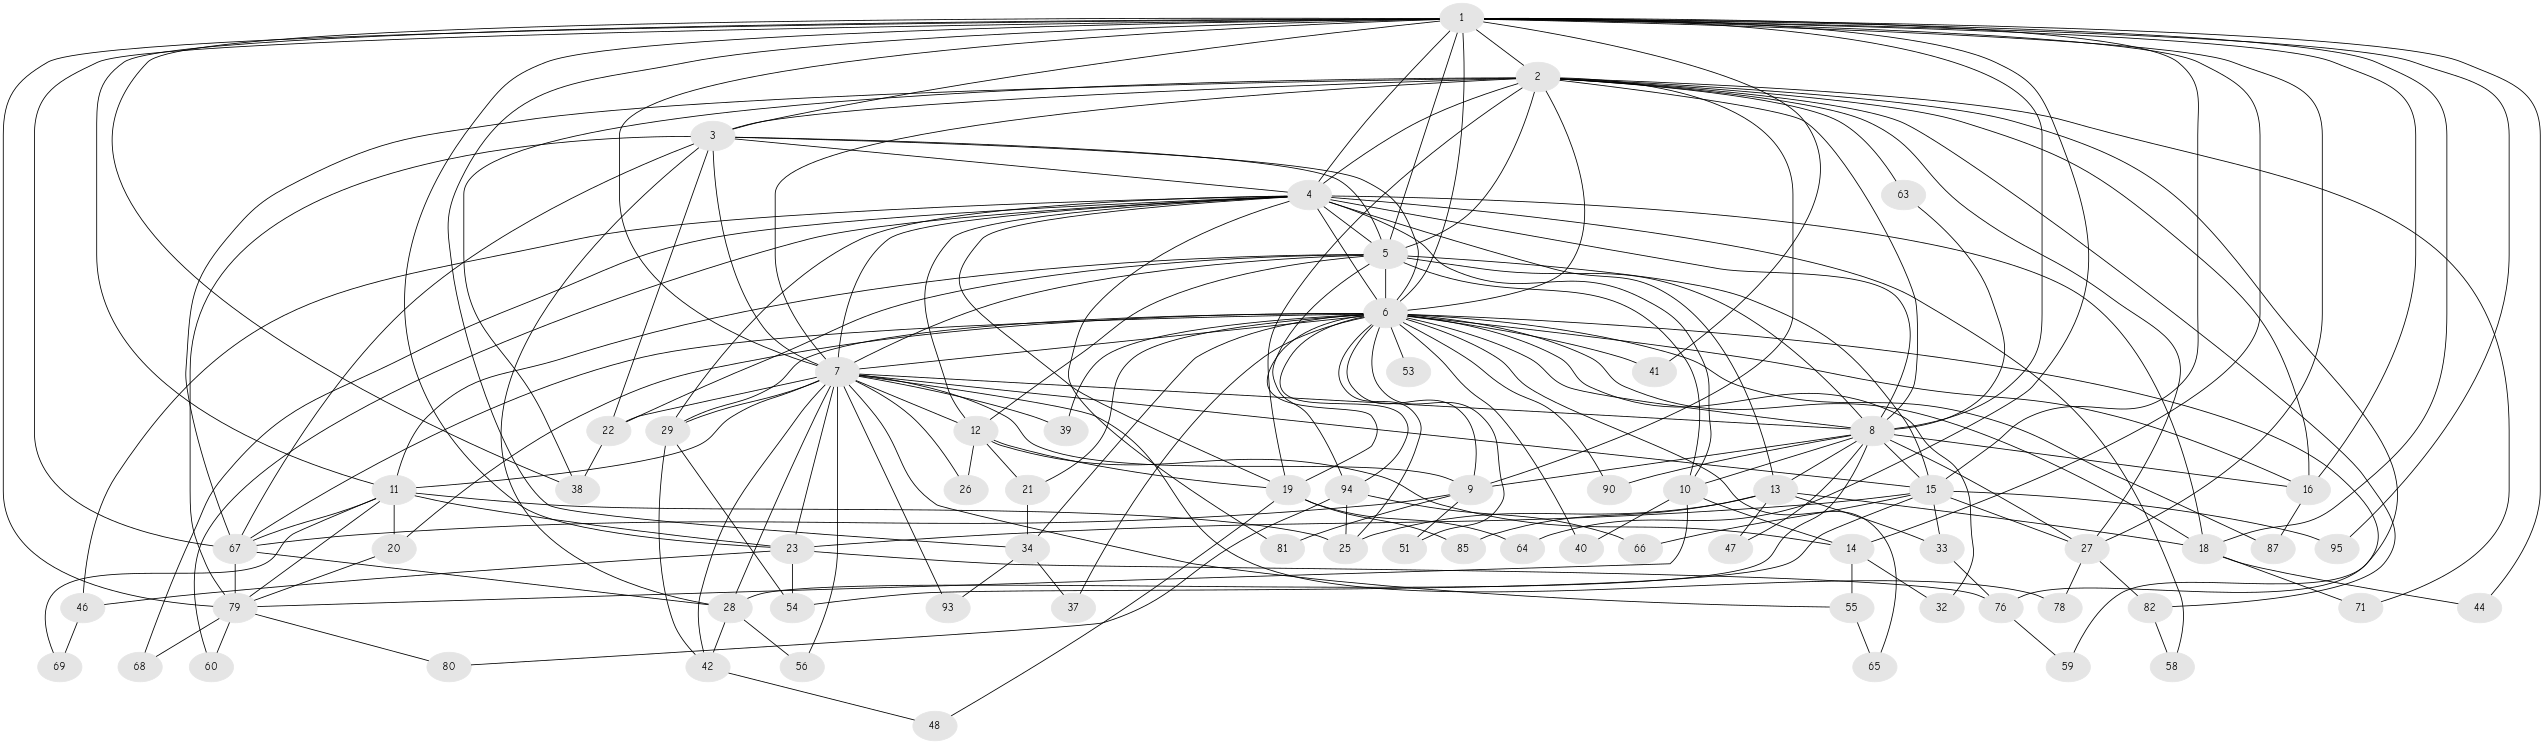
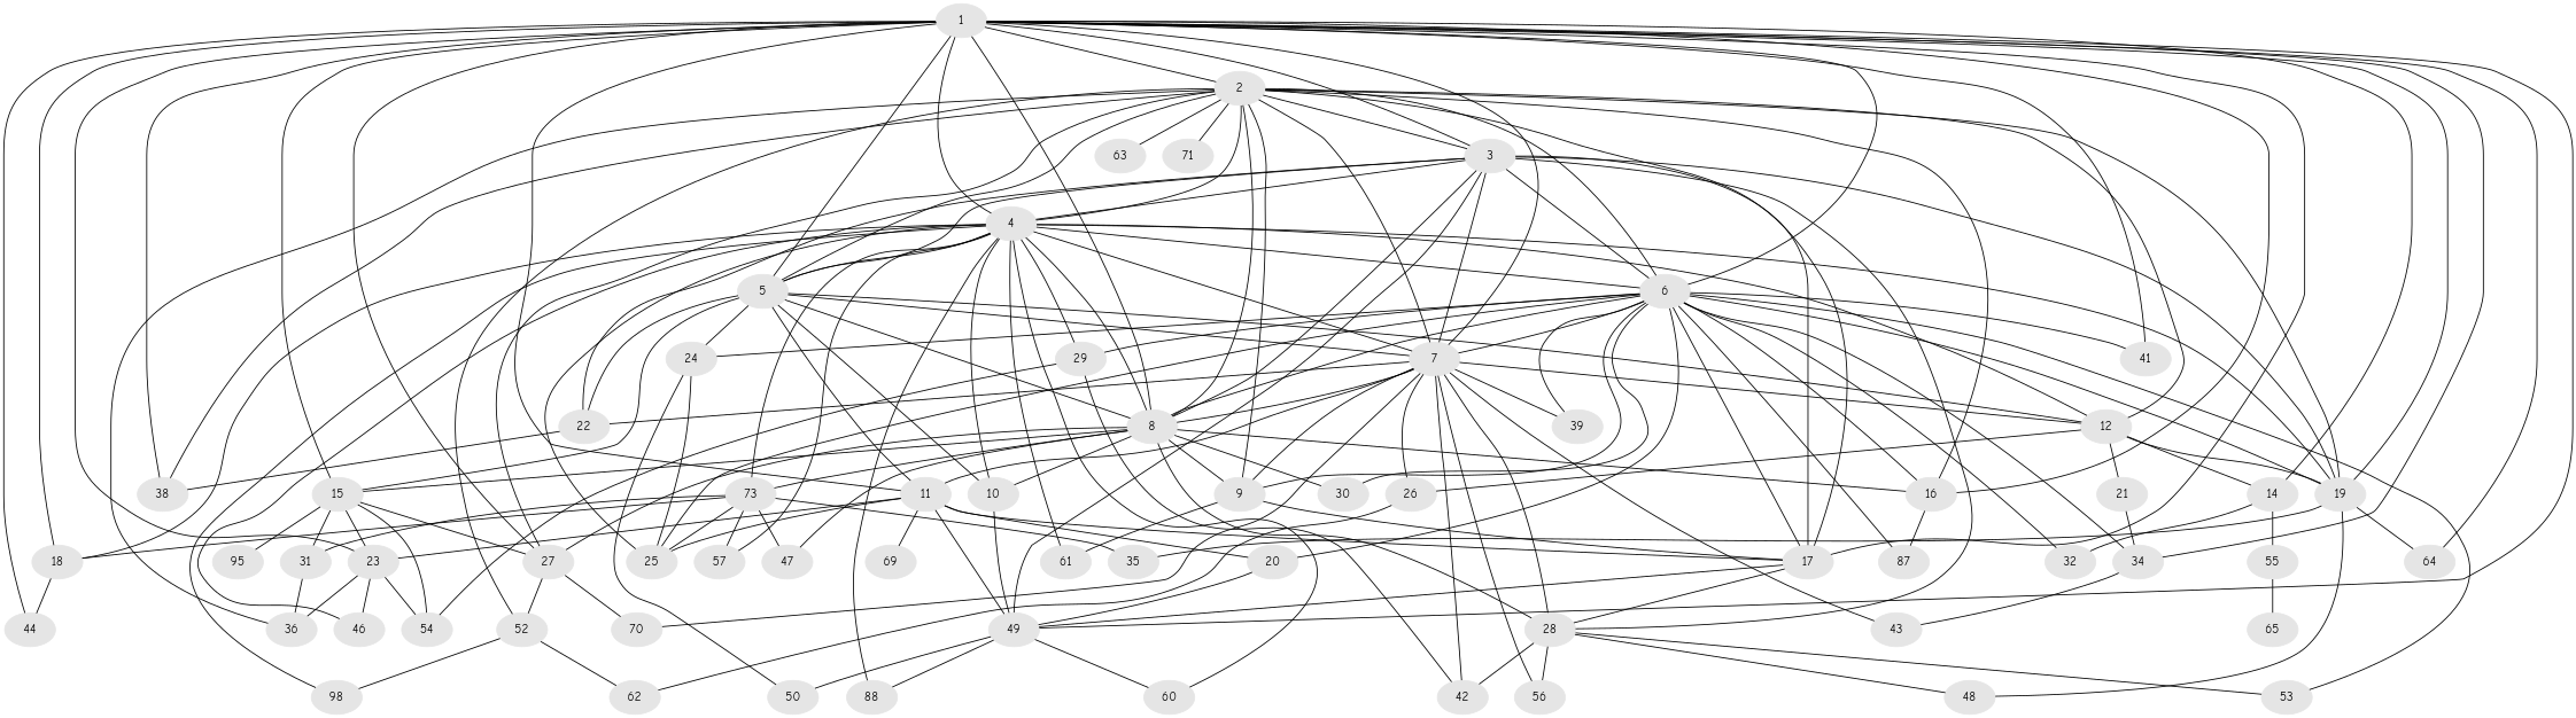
  graph {
    fontname="Comic Neue"
    node [color=gray90 fontname="Comic Neue" style=filled]
    edge [fontname="Comic Neue" weight=1.0]
    1
    2
    3
    4
    5
    6
    7
    8
    11
    14
    15
    16
-   17 [label=67]
+   17
    18
    23
    27
    38
    41
    44
    n20 [label=95]
-   49 [label=79]
+   49
    64
    34
    9
    12
    19
-   36 [label=76]
-   52 [label=82]
+   36
+   52
    63
    71
    22
    28
    25
    10
-   13
+   13 [label=73]
    29
    46
-   58
+   57
+   58 [label=98]
    60
-   61 [label=81]
-   68
-   24 [label=94]
+   61
+   68 [label=88]
+   24
    20
    21
-   30 [label=90]
+   30
    32
-   37
    39
-   40
-   51
    53
-   59
    65
    n55 [label=87]
    26
    42
-   43 [label=93]
+   43
    55
    56
-   70 [label=78]
+   70
    47
    69
-   33
+   33 [label=31]
    54
-   66
-   50 [label=80]
-   35 [label=85]
+   50
+   35
    48
+   62
    1 -- 2 [weight=2.0]
    1 -- 3 [weight=3.0]
    1 -- 4 [weight=4.0]
    1 -- 5
    1 -- 6
    1 -- 7 [weight=2.0]
    1 -- 8 [weight=3.0]
    1 -- 11
    1 -- 14
    1 -- 15 [weight=2.0]
    1 -- 16
    1 -- 17
    1 -- 18
    1 -- 23 [weight=2.0]
    1 -- 27
    1 -- 38
    1 -- 41
    1 -- 44
-   1 -- n20
+   1 -- 19
    1 -- 49
    1 -- 64
    1 -- 34
    2 -- 3
    2 -- 4 [weight=2.0]
    2 -- 5 [weight=2.0]
    2 -- 6
    2 -- 7 [weight=2.0]
    2 -- 8
    2 -- 16
    2 -- 17
    2 -- 27
    2 -- 38
    2 -- 9
+   2 -- 12
    2 -- 19
    2 -- 36
    2 -- 52
    2 -- 63
    2 -- 71
    3 -- 4 [weight=2.0]
    3 -- 5
    3 -- 6 [weight=2.0]
    3 -- 7 [weight=3.0]
-   63 -- 8
+   3 -- 8
    3 -- 17 [weight=8.0]
    3 -- 49
+   3 -- 19
    3 -- 22
    3 -- 28
    4 -- 5 [weight=2.0]
    4 -- 6 [weight=2.0]
    4 -- 7 [weight=4.0]
    4 -- 8 [weight=2.0]
    4 -- 18
    4 -- 12
    4 -- 19
+   4 -- 25 [weight=5.0]
    4 -- 10
    4 -- 13
    4 -- 29
    4 -- 46
+   4 -- 57
    4 -- 58
    4 -- 60
    4 -- 61
    4 -- 68
-   5 -- 6 [weight=2.0]
    5 -- 7 [weight=2.0]
    5 -- 8
    5 -- 11
    5 -- 15
    5 -- 12
    5 -- 22
    5 -- 10
    5 -- 24
    6 -- 7 [weight=2.0]
    6 -- 8 [weight=3.0]
    6 -- 16
    6 -- 17
-   6 -- 18
    6 -- 41
    6 -- 34
    6 -- 9
    6 -- 19
    6 -- 25
    6 -- 29
    6 -- 24
    6 -- 20
-   6 -- 21
    6 -- 30
    6 -- 32
-   6 -- 37
    6 -- 39
-   6 -- 40
-   6 -- 51
    6 -- 53
-   6 -- 59
-   6 -- 65
    6 -- n55
    7 -- 8 [weight=2.0]
    7 -- 11
-   7 -- 15
-   7 -- 23
    7 -- 9
    7 -- 12
    7 -- 22
    7 -- 28
-   7 -- 29 [weight=3.0]
    7 -- 39
    7 -- 26
    7 -- 42
    7 -- 43
-   7 -- 55
    7 -- 56
    7 -- 70
    8 -- 15
    8 -- 16
    8 -- 27
    8 -- 9
    8 -- 28 [weight=2.0]
    8 -- 10 [weight=2.0]
    8 -- 13 [weight=2.0]
    8 -- 30
    8 -- 47
    11 -- 17
    11 -- 23 [weight=2.0]
    11 -- 49
    11 -- 25
    11 -- 20
    11 -- 69
    14 -- 32
    14 -- 55
    15 -- 23 [weight=2.0]
    15 -- 27
    15 -- n20
    15 -- 33
    15 -- 54
-   15 -- 66
    16 -- n55
    17 -- 49
    17 -- 28
    18 -- 44
-   18 -- 71
    23 -- 36
    23 -- 46
    23 -- 54
    27 -- 52
    27 -- 70
    49 -- 60
    49 -- 68
    49 -- 50
-   34 -- 37
    34 -- 43
    9 -- 17
    9 -- 61
-   9 -- 51
    12 -- 14
    12 -- 19
    12 -- 21
    12 -- 26
    19 -- 64
    19 -- 35
    19 -- 48
-   36 -- 59
    52 -- 58
+   52 -- 62
    22 -- 38
+   28 -- 53
    28 -- 42
    28 -- 56
-   42 -- 48
-   10 -- 14
+   28 -- 48
    10 -- 49
-   10 -- 40
    13 -- 18
    13 -- 25
+   13 -- 57
    13 -- 47 [weight=2.0]
    13 -- 33
    13 -- 35
    29 -- 42
    29 -- 54
-   46 -- 69
    24 -- 25
-   24 -- 66
    24 -- 50
    20 -- 49
    21 -- 34
+   26 -- 62
    55 -- 65
    33 -- 36
  }
